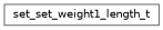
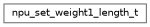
  digraph {
    rankdir=LR
-   n1 [color=grey40 fillcolor=white fontname=Helvetica fontsize=10 height=0.2 label=set_set_weight1_length_t shape=box style=filled width=0.4]
+   n1 [color=grey40 fillcolor=white fontname=Helvetica fontsize=10 height=0.2 label=npu_set_weight1_length_t shape=box style=filled width=0.4]
  }
